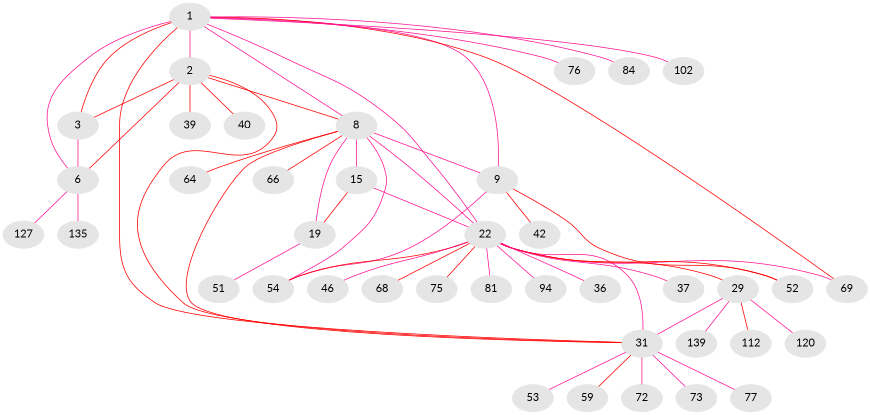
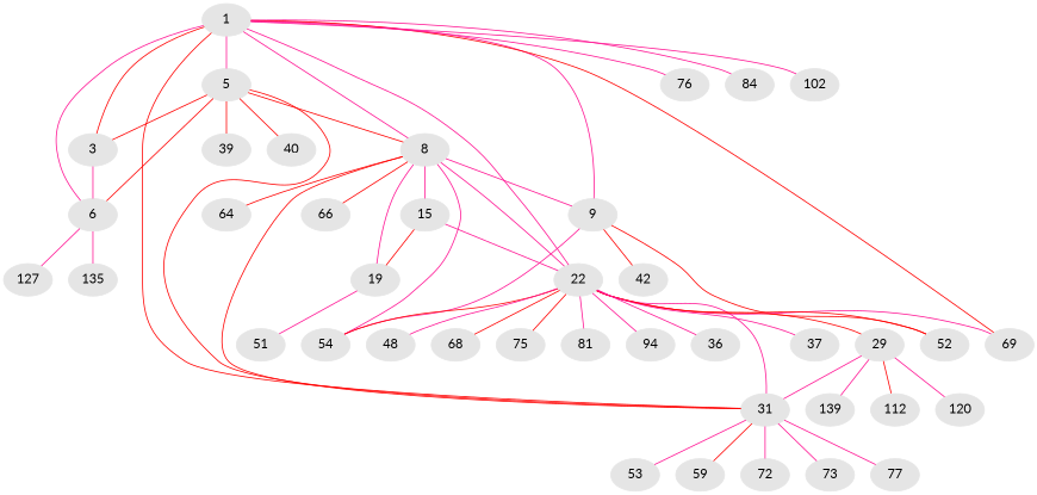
  graph {
    fontname=Lato
    node [color=gray90 fontname=Lato style=filled]
    edge [color=deeppink fontname=Lato]
    1 [super="+4+114+62"]
-   2 [super="+103+129+92+5"]
+   2 [super="+103+129+92+5" label=5]
    3 [super="+80+126"]
    6 [super="+45"]
    8 [super="+43+111+100+115+16+10+14"]
    9 [super="+105+11+12"]
    22 [super="+23+27+96+30+24"]
    31 [super="+138+32+35+56+78+34"]
    69
    76
    84
    102
    39
    40
    127
    135
    15 [super="+18+133"]
    19 [super="+55+21"]
    54 [super="+79"]
    64 [super="+71"]
    66
    42
    52
    29 [super="+33"]
    36
    37
-   48 [label=46]
+   48
    68
    75
    81
    94
    53
    59
    72
    73
    77
    51
    112
    120
    139
    1 -- 2 [weight=6]
    1 -- 3 [color=red weight=2]
    1 -- 6 [weight=2]
    1 -- 8 [weight=2]
    1 -- 9
    1 -- 22
    1 -- 31 [color=red]
    1 -- 69 [color=red]
    1 -- 76
    1 -- 84
    1 -- 102
    2 -- 3 [color=red weight=3]
    2 -- 6 [color=red weight=3]
    2 -- 8 [color=red]
    2 -- 31 [color=red]
    2 -- 39 [color=red]
    2 -- 40 [color=red]
    3 -- 6
    6 -- 127
    6 -- 135
    8 -- 9 [weight=12]
    8 -- 22
    8 -- 31 [color=red weight=2]
    8 -- 15 [weight=6]
    8 -- 19 [weight=6]
    8 -- 54
    8 -- 64 [color=red]
    8 -- 66 [color=red]
    9 -- 54
    9 -- 42 [color=red]
    9 -- 52 [color=red]
    22 -- 31 [weight=5]
    22 -- 69
    22 -- 54 [color=red weight=2]
    22 -- 52 [color=red]
    22 -- 29 [color=red weight=2]
    22 -- 36
    22 -- 37
    22 -- 48
    22 -- 68 [color=red]
    22 -- 75 [color=red]
    22 -- 81
    22 -- 94
    31 -- 53
    31 -- 59 [color=red]
    31 -- 72
    31 -- 73
    31 -- 77
    15 -- 22 [weight=2]
    15 -- 19 [color=red weight=4]
    19 -- 51
    29 -- 31 [weight=8]
    29 -- 112 [color=red]
    29 -- 120
    29 -- 139
  }
